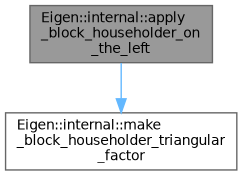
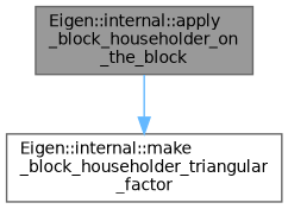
  digraph {
    rankdir=TB
    node [fontname=Helvetica fontsize=10 shape=box style=filled]
-   n1 [color=gray40 fillcolor=grey60 fontcolor=black height=0.2 label="Eigen::internal::apply\l_block_householder_on\l_the_left" width=0.4]
+   n1 [color=gray40 fillcolor=grey60 fontcolor=black height=0.2 label="Eigen::internal::apply\l_block_householder_on\l_the_block" width=0.4]
    n2 [color=grey40 fillcolor=white height=0.2 label="Eigen::internal::make\l_block_householder_triangular\l_factor" width=0.4]
    n1 -> n2 [color=steelblue1 fontname=Helvetica fontsize=10 labelfontname=Helvetica labelfontsize=10 style=solid]
  }
